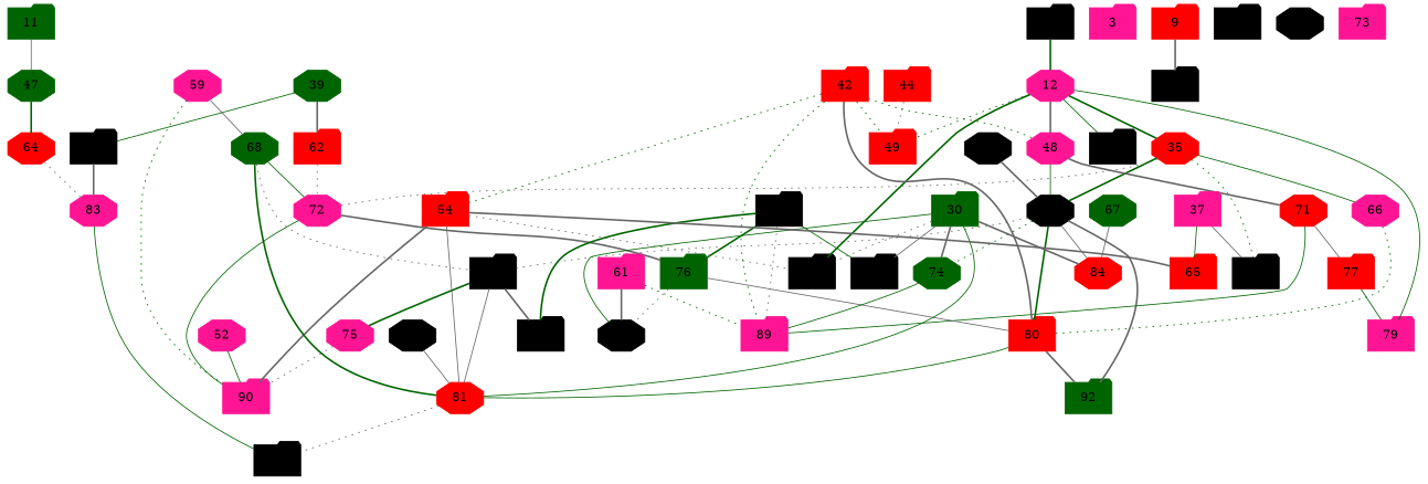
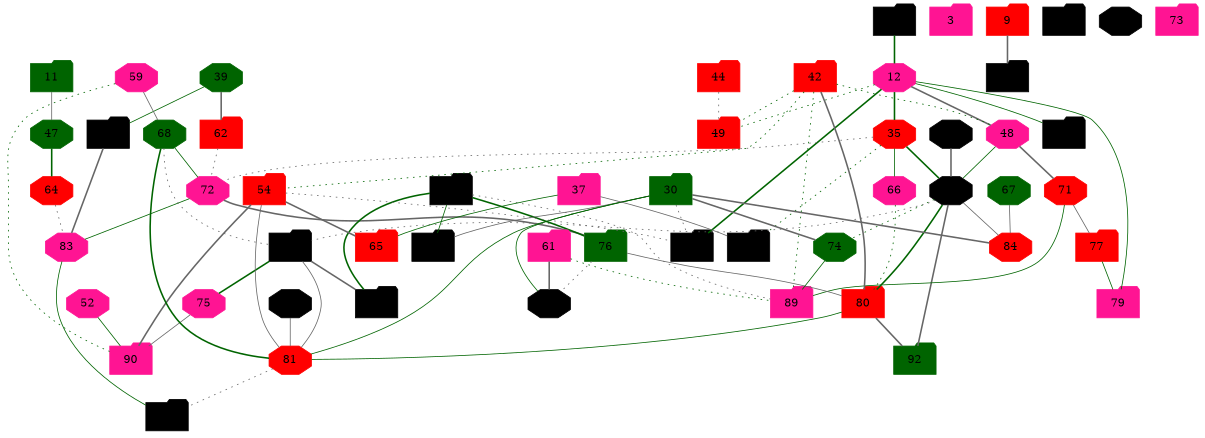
  graph {
    node [color=black shape=folder style=filled]
    edge [color=gray40 style=solid]
    12 [color=deeppink shape=octagon]
    2
    35 [color=red shape=octagon super="+31"]
    48 [color=deeppink shape=octagon super="+19"]
    49 [color=red super="+33"]
    79 [color=deeppink]
    87
    88
    3 [color=deeppink]
    9 [color=red]
    21
    11 [color=darkgreen]
    47 [color=darkgreen shape=octagon]
    64 [color=red shape=octagon]
    58 [shape=octagon super="+57"]
    66 [color=deeppink shape=octagon]
    72 [color=deeppink shape=octagon super="+55"]
    78
    71 [color=red shape=octagon]
    13
    16
    63
    76 [color=darkgreen super="+56"]
    89 [color=deeppink super="+6+8+27"]
    93
    91 [shape=octagon super="+18+53"]
    80 [color=red super="+4+36+43+69"]
    29 [shape=octagon]
    30 [color=darkgreen super="+17"]
    74 [color=darkgreen shape=octagon]
    81 [color=red shape=octagon super="+10+40"]
    84 [color=red shape=octagon super="+50"]
    86
    70 [super="+34"]
    92 [color=darkgreen]
    32 [shape=octagon]
    90 [color=deeppink super="+28+85"]
    37 [color=deeppink]
    65 [color=red]
    62 [color=red super="+7"]
    39 [color=darkgreen shape=octagon]
    82 [super="+46"]
    83 [color=deeppink shape=octagon]
    42 [color=red]
    54 [color=red super="+41+45"]
    44 [color=red]
    77 [color=red]
    52 [color=deeppink shape=octagon]
    75 [color=deeppink shape=octagon super="+14"]
    68 [color=darkgreen shape=octagon super="+26"]
    59 [color=deeppink shape=octagon]
    60 [shape=octagon]
    61 [color=deeppink]
    67 [color=darkgreen shape=octagon]
    73 [color=deeppink]
    12 -- 35 [color=darkgreen style=bold]
    12 -- 48 [style=bold]
    12 -- 49 [color=darkgreen style=dotted weight=2]
    12 -- 79 [color=darkgreen]
    12 -- 87 [color=darkgreen]
    12 -- 88 [color=darkgreen style=bold]
    2 -- 12 [color=darkgreen style=bold]
    35 -- 58 [color=darkgreen style=bold weight=3]
    35 -- 66 [color=darkgreen]
    35 -- 72 [style=dotted]
    35 -- 78 [color=darkgreen style=dotted]
    48 -- 58 [color=darkgreen weight=2]
    48 -- 71 [style=bold]
    9 -- 21 [style=bold]
    11 -- 47
    47 -- 64 [color=darkgreen style=bold]
    64 -- 83 [style=dotted]
    58 -- 80 [color=darkgreen style=bold]
    58 -- 74 [color=darkgreen style=dotted]
    58 -- 84
    58 -- 70 [style=dotted weight=2]
    58 -- 92 [style=bold]
    66 -- 80 [color=darkgreen style=dotted]
    72 -- 76 [style=bold]
-   72 -- 90 [color=darkgreen]
+   72 -- 83 [color=darkgreen]
    71 -- 89 [color=darkgreen]
    71 -- 77
    16 -- 63 [color=darkgreen]
    16 -- 76 [color=darkgreen style=bold]
    16 -- 89 [style=dotted]
    16 -- 93 [color=darkgreen style=bold]
    76 -- 91 [style=dotted]
    76 -- 80 [weight=2]
    80 -- 81 [color=darkgreen weight=2]
    80 -- 92 [style=bold]
    30 -- 88 [style=dotted]
    30 -- 63 [weight=2]
    30 -- 91 [color=darkgreen]
    30 -- 74 [style=bold]
    30 -- 81 [color=darkgreen]
    30 -- 84 [style=bold weight=2]
    74 -- 89 [color=darkgreen]
    81 -- 86 [style=dotted]
    70 -- 93 [style=bold]
    70 -- 81
    70 -- 75 [color=darkgreen style=bold]
    32 -- 58 [style=bold]
    37 -- 78
    37 -- 65 [color=darkgreen]
    62 -- 72 [style=dotted]
    39 -- 62 [style=bold weight=2]
    39 -- 82 [color=darkgreen]
    82 -- 83 [style=bold]
    83 -- 86 [color=darkgreen]
    42 -- 48 [color=darkgreen style=dotted weight=2]
    42 -- 49 [color=darkgreen style=dotted]
    42 -- 89 [color=darkgreen style=dotted]
    42 -- 80 [style=bold]
    42 -- 54 [color=darkgreen style=dotted]
    54 -- 88 [style=dotted]
    54 -- 81 [weight=2]
    54 -- 90 [style=bold weight=2]
    54 -- 65 [style=bold]
    44 -- 49 [style=dotted]
    77 -- 79 [color=darkgreen]
    52 -- 90 [color=darkgreen]
-   75 -- 90 [style=dotted]
+   75 -- 90
    68 -- 72 [color=darkgreen weight=2]
    68 -- 81 [color=darkgreen style=bold]
    68 -- 70 [style=dotted]
    59 -- 90 [color=darkgreen style=dotted]
    59 -- 68
    60 -- 81
    61 -- 89 [color=darkgreen style=dotted]
    61 -- 91 [style=bold]
    67 -- 84
  }
